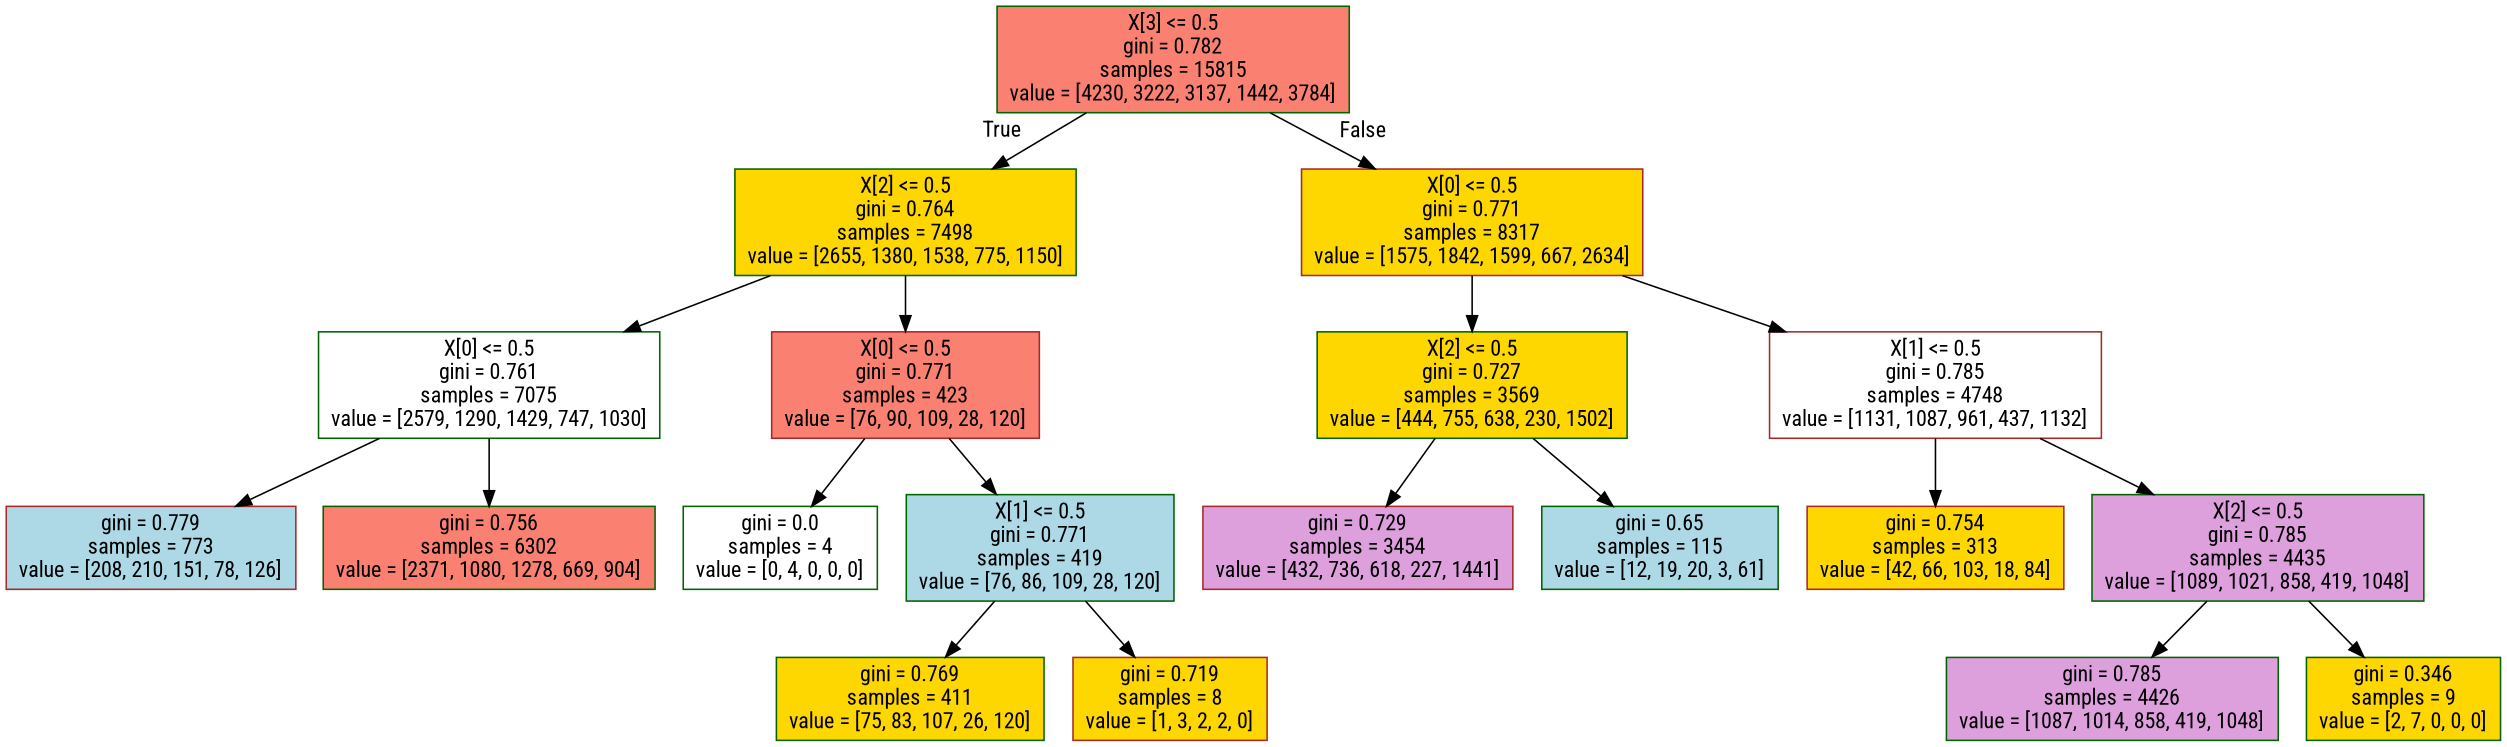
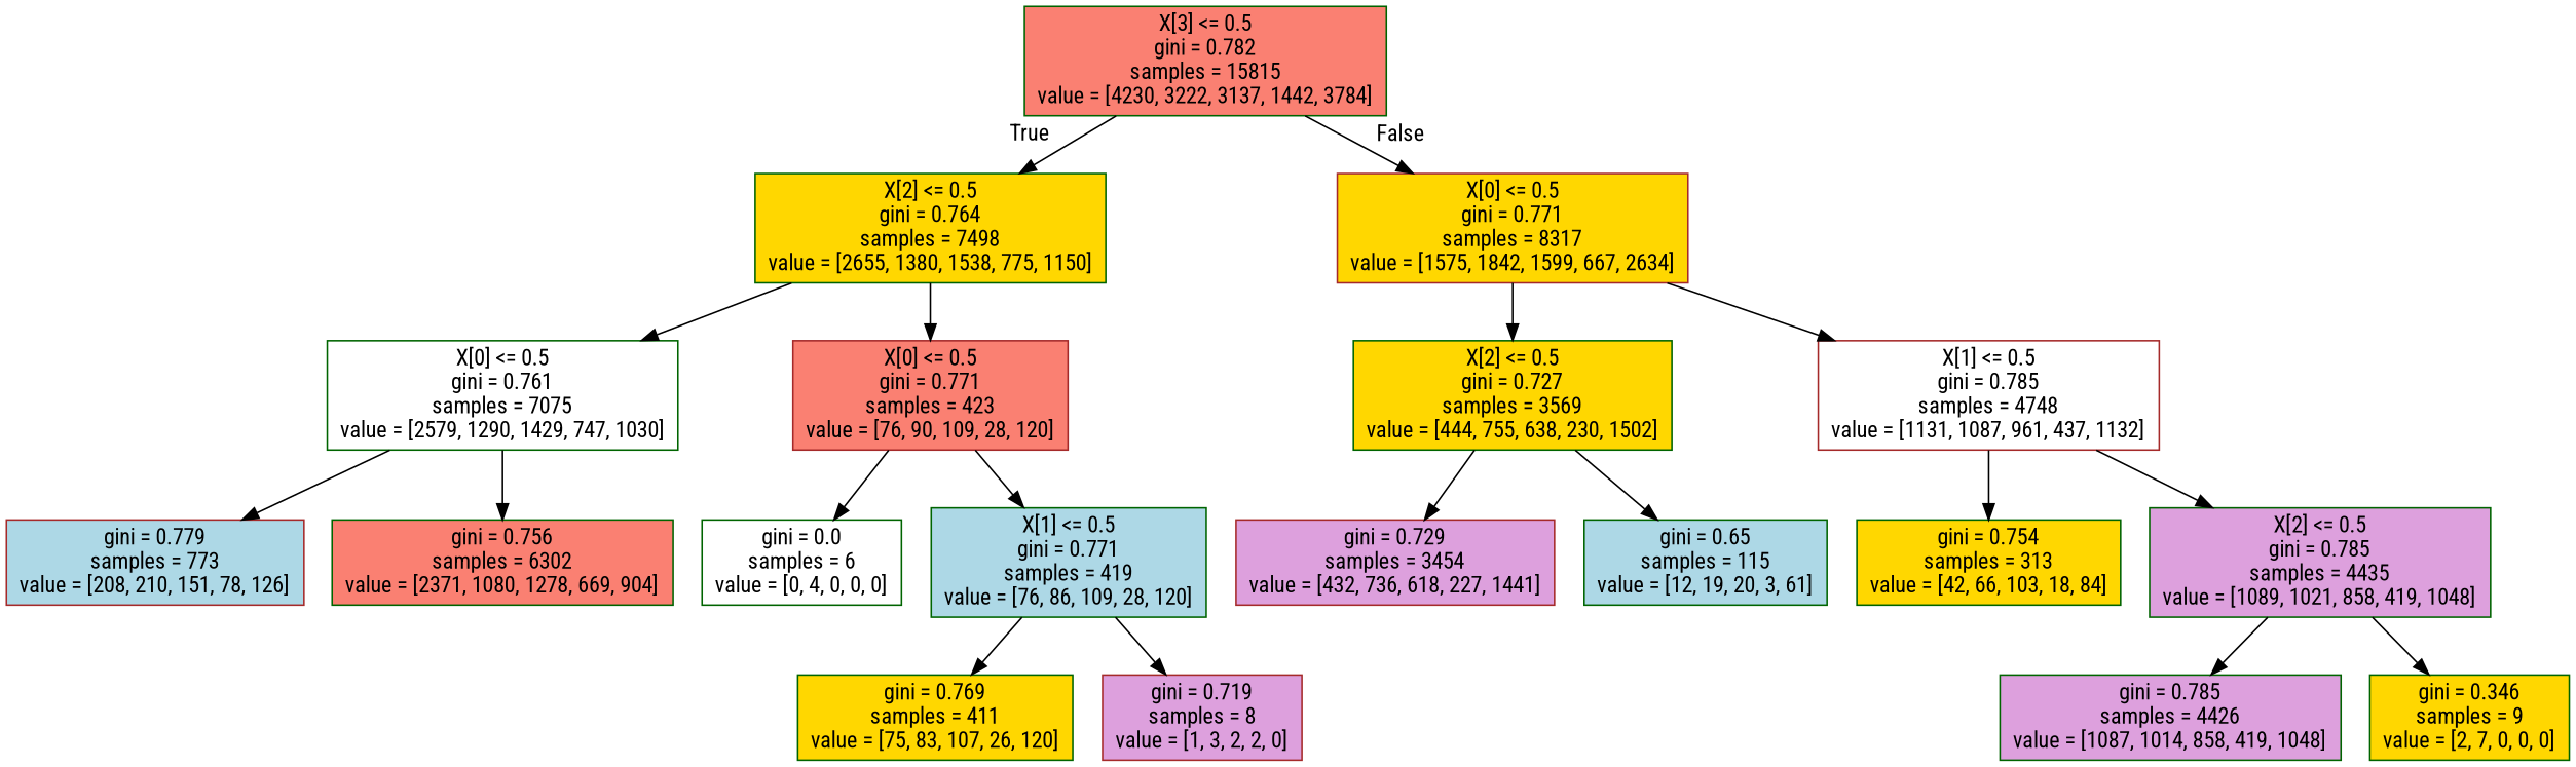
  digraph {
    fontname="Roboto Condensed"
    node [color=darkgreen fillcolor=gold fontname="Roboto Condensed" shape=box style=filled]
    edge [fontname="Roboto Condensed"]
    n1 [fillcolor=salmon label="X[3] <= 0.5\ngini = 0.782\nsamples = 15815\nvalue = [4230, 3222, 3137, 1442, 3784]"]
    n2 [label="X[2] <= 0.5\ngini = 0.764\nsamples = 7498\nvalue = [2655, 1380, 1538, 775, 1150]"]
    n3 [color=brown label="X[0] <= 0.5\ngini = 0.771\nsamples = 8317\nvalue = [1575, 1842, 1599, 667, 2634]"]
    n4 [fillcolor=white label="X[0] <= 0.5\ngini = 0.761\nsamples = 7075\nvalue = [2579, 1290, 1429, 747, 1030]"]
    n5 [color=brown fillcolor=salmon label="X[0] <= 0.5\ngini = 0.771\nsamples = 423\nvalue = [76, 90, 109, 28, 120]"]
    n6 [label="X[2] <= 0.5\ngini = 0.727\nsamples = 3569\nvalue = [444, 755, 638, 230, 1502]"]
    n7 [color=brown fillcolor=white label="X[1] <= 0.5\ngini = 0.785\nsamples = 4748\nvalue = [1131, 1087, 961, 437, 1132]"]
    n8 [color=brown fillcolor=lightblue label="gini = 0.779\nsamples = 773\nvalue = [208, 210, 151, 78, 126]"]
    n9 [fillcolor=salmon label="gini = 0.756\nsamples = 6302\nvalue = [2371, 1080, 1278, 669, 904]"]
-   n10 [fillcolor=white label="gini = 0.0\nsamples = 4\nvalue = [0, 4, 0, 0, 0]"]
+   n10 [fillcolor=white label="gini = 0.0\nsamples = 6\nvalue = [0, 4, 0, 0, 0]"]
    n11 [fillcolor=lightblue label="X[1] <= 0.5\ngini = 0.771\nsamples = 419\nvalue = [76, 86, 109, 28, 120]"]
    n12 [label="gini = 0.769\nsamples = 411\nvalue = [75, 83, 107, 26, 120]"]
-   n13 [color=brown label="gini = 0.719\nsamples = 8\nvalue = [1, 3, 2, 2, 0]"]
+   n13 [color=brown fillcolor=plum label="gini = 0.719\nsamples = 8\nvalue = [1, 3, 2, 2, 0]"]
    n14 [color=brown fillcolor=plum label="gini = 0.729\nsamples = 3454\nvalue = [432, 736, 618, 227, 1441]"]
    n15 [fillcolor=lightblue label="gini = 0.65\nsamples = 115\nvalue = [12, 19, 20, 3, 61]"]
-   n16 [color=brown label="gini = 0.754\nsamples = 313\nvalue = [42, 66, 103, 18, 84]"]
+   n16 [label="gini = 0.754\nsamples = 313\nvalue = [42, 66, 103, 18, 84]"]
    n17 [fillcolor=plum label="X[2] <= 0.5\ngini = 0.785\nsamples = 4435\nvalue = [1089, 1021, 858, 419, 1048]"]
    n18 [fillcolor=plum label="gini = 0.785\nsamples = 4426\nvalue = [1087, 1014, 858, 419, 1048]"]
    n19 [label="gini = 0.346\nsamples = 9\nvalue = [2, 7, 0, 0, 0]"]
    n1 -> n2 [headlabel=True labelangle=45 labeldistance=2.5]
    n1 -> n3 [headlabel=False labelangle=-45 labeldistance=2.5]
    n2 -> n4
    n2 -> n5
    n3 -> n6
    n3 -> n7
    n4 -> n8
    n4 -> n9
    n5 -> n10
    n5 -> n11
    n6 -> n14
    n6 -> n15
    n7 -> n16
    n7 -> n17
    n11 -> n12
    n11 -> n13
    n17 -> n18
    n17 -> n19
  }
